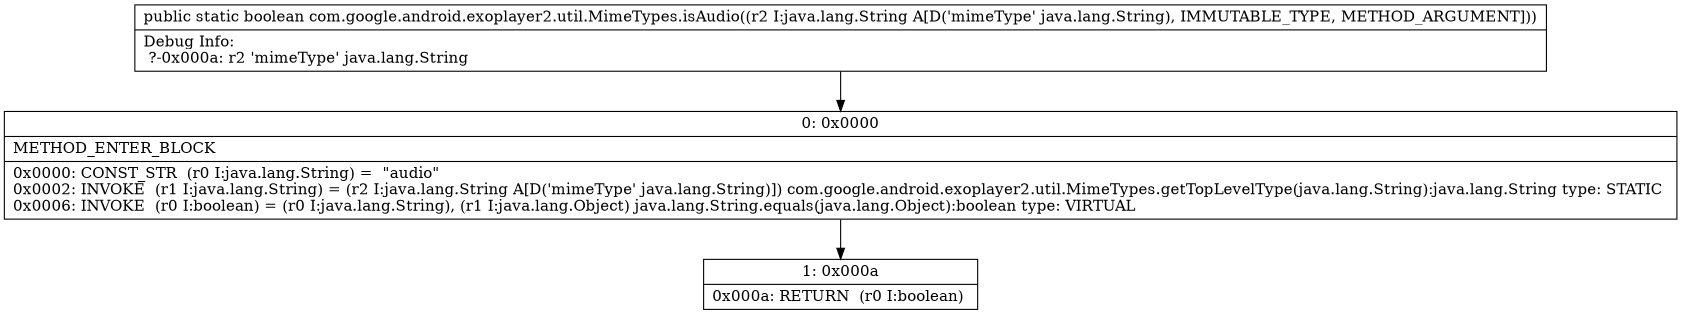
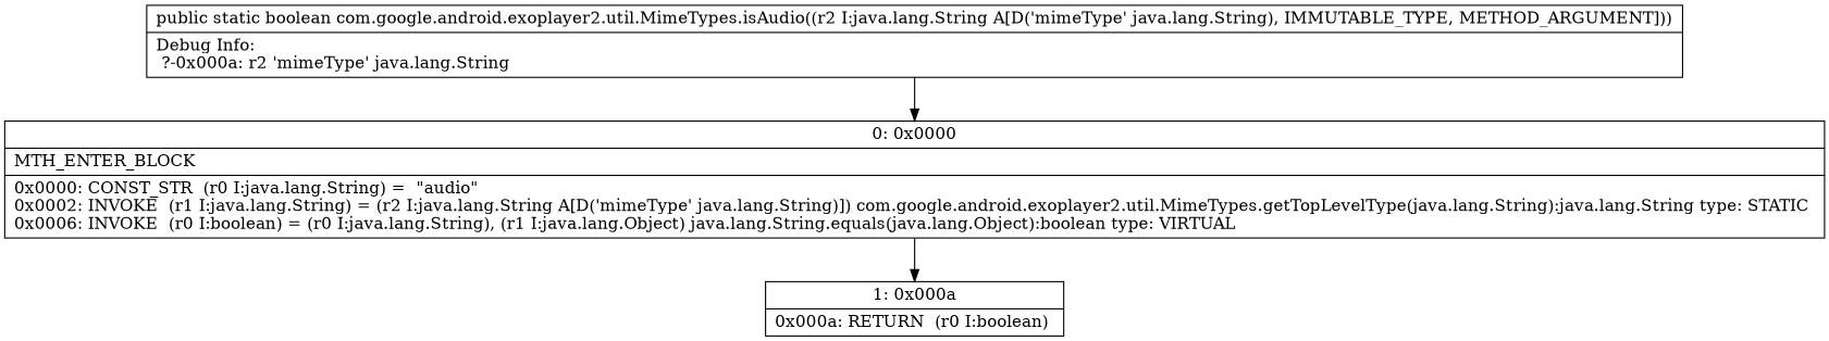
  digraph {
    node [shape=record]
-   n1 [label="{0\:\ 0x0000|METHOD_ENTER_BLOCK\l|0x0000: CONST_STR  (r0 I:java.lang.String) =  \"audio\" \l0x0002: INVOKE  (r1 I:java.lang.String) = (r2 I:java.lang.String A[D('mimeType' java.lang.String)]) com.google.android.exoplayer2.util.MimeTypes.getTopLevelType(java.lang.String):java.lang.String type: STATIC \l0x0006: INVOKE  (r0 I:boolean) = (r0 I:java.lang.String), (r1 I:java.lang.Object) java.lang.String.equals(java.lang.Object):boolean type: VIRTUAL \l}"]
+   n1 [label="{0\:\ 0x0000|MTH_ENTER_BLOCK\l|0x0000: CONST_STR  (r0 I:java.lang.String) =  \"audio\" \l0x0002: INVOKE  (r1 I:java.lang.String) = (r2 I:java.lang.String A[D('mimeType' java.lang.String)]) com.google.android.exoplayer2.util.MimeTypes.getTopLevelType(java.lang.String):java.lang.String type: STATIC \l0x0006: INVOKE  (r0 I:boolean) = (r0 I:java.lang.String), (r1 I:java.lang.Object) java.lang.String.equals(java.lang.Object):boolean type: VIRTUAL \l}"]
    n2 [label="{1\:\ 0x000a|0x000a: RETURN  (r0 I:boolean) \l}"]
    n3 [label="{public static boolean com.google.android.exoplayer2.util.MimeTypes.isAudio((r2 I:java.lang.String A[D('mimeType' java.lang.String), IMMUTABLE_TYPE, METHOD_ARGUMENT]))  | Debug Info:\l  ?\-0x000a: r2 'mimeType' java.lang.String\l}"]
    n1 -> n2
    n3 -> n1
  }
